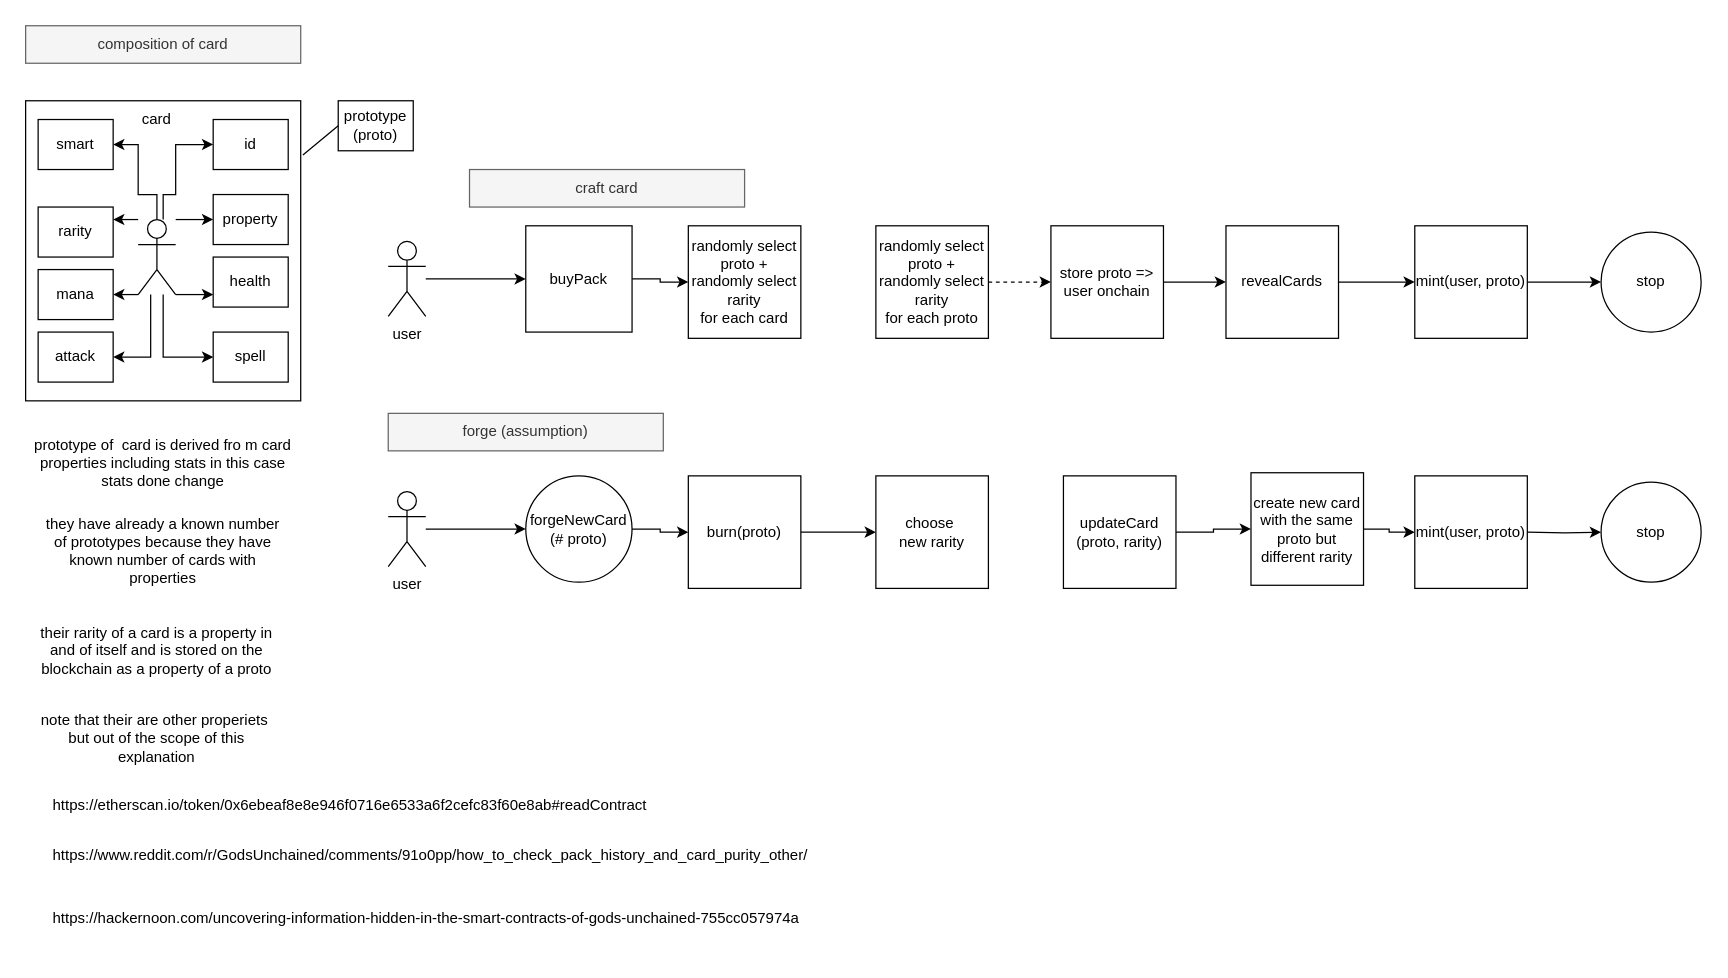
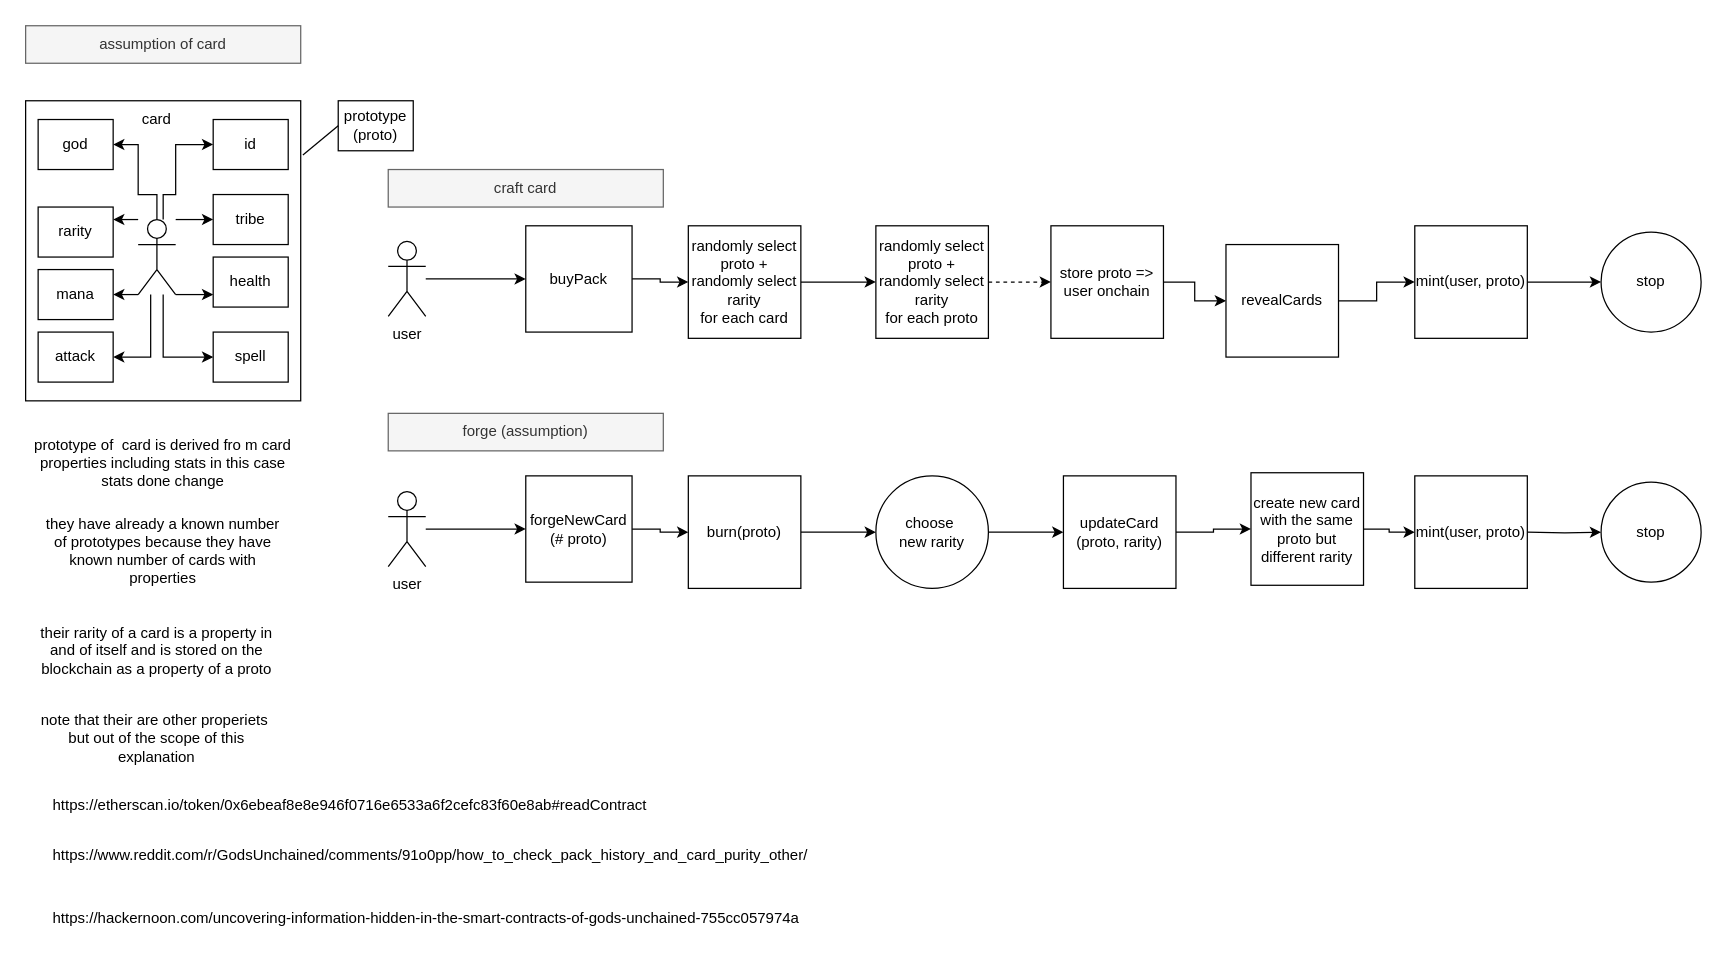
  <mxCell id="0" />
  <mxCell id="1" parent="0" />
  <mxCell id="2" value="" style="rounded=0;whiteSpace=wrap;html=1;" vertex="1" parent="1"><mxGeometry x="20" y="80" width="220" height="240" as="geometry" /></mxCell>
  <mxCell id="3" style="edgeStyle=orthogonalEdgeStyle;rounded=0;orthogonalLoop=1;jettySize=auto;html=1;entryX=1;entryY=0.5;entryDx=0;entryDy=0;" edge="1" parent="1" source="22" target="18"><mxGeometry relative="1" as="geometry"><Array as="points"><mxPoint x="120" y="285" /></Array></mxGeometry></mxCell>
  <mxCell id="4" style="edgeStyle=orthogonalEdgeStyle;rounded=0;orthogonalLoop=1;jettySize=auto;html=1;" edge="1" parent="1" source="22" target="19"><mxGeometry relative="1" as="geometry"><Array as="points"><mxPoint x="130" y="285" /></Array></mxGeometry></mxCell>
- <mxCell id="5" value="composition of card" style="text;html=1;strokeColor=#666666;fillColor=#f5f5f5;align=center;verticalAlign=middle;whiteSpace=wrap;rounded=0;fontColor=#333333;" vertex="1" parent="1"><mxGeometry x="20" y="20" width="220" height="30" as="geometry" /></mxCell>
+ <mxCell id="5" value="assumption of card" style="text;html=1;strokeColor=#666666;fillColor=#f5f5f5;align=center;verticalAlign=middle;whiteSpace=wrap;rounded=0;fontColor=#333333;" vertex="1" parent="1"><mxGeometry x="20" y="20" width="220" height="30" as="geometry" /></mxCell>
  <mxCell id="6" value="prototype (proto)" style="rounded=0;whiteSpace=wrap;html=1;" vertex="1" parent="1"><mxGeometry x="270" y="80" width="60" height="40" as="geometry" /></mxCell>
  <mxCell id="7" value="prototype of&amp;nbsp; card is derived fro m card properties including stats in this case stats done change" style="text;html=1;strokeColor=none;fillColor=none;align=center;verticalAlign=middle;whiteSpace=wrap;rounded=0;" vertex="1" parent="1"><mxGeometry x="20" y="340" width="220" height="60" as="geometry" /></mxCell>
  <mxCell id="8" value="id" style="rounded=0;whiteSpace=wrap;html=1;" vertex="1" parent="1"><mxGeometry x="170" y="95" width="60" height="40" as="geometry" /></mxCell>
  <mxCell id="9" style="edgeStyle=orthogonalEdgeStyle;rounded=0;orthogonalLoop=1;jettySize=auto;html=1;entryX=1;entryY=0.5;entryDx=0;entryDy=0;" edge="1" parent="1" source="22" target="16"><mxGeometry relative="1" as="geometry"><Array as="points"><mxPoint x="125" y="155" /><mxPoint x="110" y="155" /><mxPoint x="110" y="115" /></Array></mxGeometry></mxCell>
  <mxCell id="10" style="edgeStyle=orthogonalEdgeStyle;rounded=0;orthogonalLoop=1;jettySize=auto;html=1;" edge="1" parent="1" source="22" target="15"><mxGeometry relative="1" as="geometry"><Array as="points"><mxPoint x="100" y="175" /><mxPoint x="100" y="175" /></Array></mxGeometry></mxCell>
  <mxCell id="11" style="edgeStyle=orthogonalEdgeStyle;rounded=0;orthogonalLoop=1;jettySize=auto;html=1;exitX=0;exitY=1;exitDx=0;exitDy=0;exitPerimeter=0;entryX=1;entryY=0.5;entryDx=0;entryDy=0;" edge="1" parent="1" source="22" target="17"><mxGeometry relative="1" as="geometry" /></mxCell>
  <mxCell id="12" style="edgeStyle=orthogonalEdgeStyle;rounded=0;orthogonalLoop=1;jettySize=auto;html=1;exitX=1;exitY=1;exitDx=0;exitDy=0;exitPerimeter=0;entryX=0;entryY=0.75;entryDx=0;entryDy=0;" edge="1" parent="1" source="22" target="14"><mxGeometry relative="1" as="geometry" /></mxCell>
- <mxCell id="13" value="property" style="rounded=0;whiteSpace=wrap;html=1;" vertex="1" parent="1"><mxGeometry x="170" y="155" width="60" height="40" as="geometry" /></mxCell>
+ <mxCell id="13" value="tribe" style="rounded=0;whiteSpace=wrap;html=1;" vertex="1" parent="1"><mxGeometry x="170" y="155" width="60" height="40" as="geometry" /></mxCell>
  <mxCell id="14" value="health" style="rounded=0;whiteSpace=wrap;html=1;" vertex="1" parent="1"><mxGeometry x="170" y="205" width="60" height="40" as="geometry" /></mxCell>
  <mxCell id="15" value="rarity" style="rounded=0;whiteSpace=wrap;html=1;" vertex="1" parent="1"><mxGeometry x="30" y="165" width="60" height="40" as="geometry" /></mxCell>
- <mxCell id="16" value="smart" style="rounded=0;whiteSpace=wrap;html=1;" vertex="1" parent="1"><mxGeometry x="30" y="95" width="60" height="40" as="geometry" /></mxCell>
+ <mxCell id="16" value="god" style="rounded=0;whiteSpace=wrap;html=1;" vertex="1" parent="1"><mxGeometry x="30" y="95" width="60" height="40" as="geometry" /></mxCell>
  <mxCell id="17" value="mana" style="rounded=0;whiteSpace=wrap;html=1;" vertex="1" parent="1"><mxGeometry x="30" y="215" width="60" height="40" as="geometry" /></mxCell>
  <mxCell id="18" value="attack" style="rounded=0;whiteSpace=wrap;html=1;" vertex="1" parent="1"><mxGeometry x="30" y="265" width="60" height="40" as="geometry" /></mxCell>
  <mxCell id="19" value="spell" style="rounded=0;whiteSpace=wrap;html=1;" vertex="1" parent="1"><mxGeometry x="170" y="265" width="60" height="40" as="geometry" /></mxCell>
  <mxCell id="20" style="edgeStyle=orthogonalEdgeStyle;rounded=0;orthogonalLoop=1;jettySize=auto;html=1;entryX=0;entryY=0.5;entryDx=0;entryDy=0;" edge="1" parent="1" source="22" target="13"><mxGeometry relative="1" as="geometry"><Array as="points"><mxPoint x="150" y="175" /><mxPoint x="150" y="175" /></Array></mxGeometry></mxCell>
  <mxCell id="21" style="edgeStyle=orthogonalEdgeStyle;rounded=0;orthogonalLoop=1;jettySize=auto;html=1;entryX=0;entryY=0.5;entryDx=0;entryDy=0;" edge="1" parent="1" source="22" target="8"><mxGeometry relative="1" as="geometry"><Array as="points"><mxPoint x="130" y="155" /><mxPoint x="140" y="155" /><mxPoint x="140" y="115" /></Array></mxGeometry></mxCell>
  <mxCell id="22" value="" style="shape=umlActor;verticalLabelPosition=bottom;verticalAlign=top;html=1;outlineConnect=0;" vertex="1" parent="1"><mxGeometry x="110" y="175" width="30" height="60" as="geometry" /></mxCell>
  <mxCell id="23" value="card" style="text;html=1;strokeColor=none;fillColor=none;align=center;verticalAlign=middle;whiteSpace=wrap;rounded=0;" vertex="1" parent="1"><mxGeometry x="95" y="80" width="60" height="30" as="geometry" /></mxCell>
  <mxCell id="24" value="" style="endArrow=none;html=1;rounded=0;entryX=0;entryY=0.5;entryDx=0;entryDy=0;exitX=1.008;exitY=0.181;exitDx=0;exitDy=0;exitPerimeter=0;" edge="1" parent="1" source="2" target="6"><mxGeometry width="50" height="50" relative="1" as="geometry"><mxPoint x="430" y="270" as="sourcePoint" /><mxPoint x="480" y="220" as="targetPoint" /></mxGeometry></mxCell>
  <mxCell id="25" value="they have already a known number of prototypes because they have known number of cards with properties" style="text;html=1;strokeColor=none;fillColor=none;align=center;verticalAlign=middle;whiteSpace=wrap;rounded=0;" vertex="1" parent="1"><mxGeometry x="30" y="400" width="200" height="80" as="geometry" /></mxCell>
  <mxCell id="26" value="their rarity of a card is a property in and of itself and is stored on the blockchain as a property of a proto" style="text;html=1;strokeColor=none;fillColor=none;align=center;verticalAlign=middle;whiteSpace=wrap;rounded=0;" vertex="1" parent="1"><mxGeometry x="30" y="475" width="190" height="90" as="geometry" /></mxCell>
  <mxCell id="27" value="https://etherscan.io/token/0x6ebeaf8e8e946f0716e6533a6f2cefc83f60e8ab#readContract" style="text;whiteSpace=wrap;html=1;" vertex="1" parent="1"><mxGeometry x="40" y="630" width="500" height="30" as="geometry" /></mxCell>
  <mxCell id="28" value="https://www.reddit.com/r/GodsUnchained/comments/91o0pp/how_to_check_pack_history_and_card_purity_other/" style="text;whiteSpace=wrap;html=1;" vertex="1" parent="1"><mxGeometry x="40" y="670" width="550" height="30" as="geometry" /></mxCell>
  <mxCell id="29" value="https://hackernoon.com/uncovering-information-hidden-in-the-smart-contracts-of-gods-unchained-755cc057974a" style="text;whiteSpace=wrap;html=1;" vertex="1" parent="1"><mxGeometry x="40" y="720" width="610" height="40" as="geometry" /></mxCell>
  <mxCell id="30" style="edgeStyle=orthogonalEdgeStyle;rounded=0;orthogonalLoop=1;jettySize=auto;html=1;entryX=0;entryY=0.5;entryDx=0;entryDy=0;" edge="1" parent="1" source="31" target="35"><mxGeometry relative="1" as="geometry" /></mxCell>
  <mxCell id="31" value="buyPack" style="whiteSpace=wrap;html=1;aspect=fixed;" vertex="1" parent="1"><mxGeometry x="420" y="180" width="85" height="85" as="geometry" /></mxCell>
  <mxCell id="32" style="edgeStyle=orthogonalEdgeStyle;rounded=0;orthogonalLoop=1;jettySize=auto;html=1;entryX=0;entryY=0.5;entryDx=0;entryDy=0;" edge="1" parent="1" source="33" target="31"><mxGeometry relative="1" as="geometry" /></mxCell>
  <mxCell id="33" value="user" style="shape=umlActor;verticalLabelPosition=bottom;verticalAlign=top;html=1;outlineConnect=0;" vertex="1" parent="1"><mxGeometry x="310" y="192.5" width="30" height="60" as="geometry" /></mxCell>
+ <mxCell id="34" style="edgeStyle=orthogonalEdgeStyle;rounded=0;orthogonalLoop=1;jettySize=auto;html=1;entryX=0;entryY=0.5;entryDx=0;entryDy=0;" edge="1" parent="1" source="35" target="37"><mxGeometry relative="1" as="geometry" /></mxCell>
  <mxCell id="35" value="randomly select proto + randomly select rarity&lt;br&gt;for each card" style="whiteSpace=wrap;html=1;aspect=fixed;" vertex="1" parent="1"><mxGeometry x="550" y="180" width="90" height="90" as="geometry" /></mxCell>
  <mxCell id="36" style="edgeStyle=orthogonalEdgeStyle;rounded=0;orthogonalLoop=1;jettySize=auto;html=1;entryX=0;entryY=0.5;entryDx=0;entryDy=0;dashed=1;" edge="1" parent="1" source="37" target="39"><mxGeometry relative="1" as="geometry" /></mxCell>
  <mxCell id="37" value="randomly select proto + randomly select rarity&lt;br&gt;for each proto" style="whiteSpace=wrap;html=1;aspect=fixed;" vertex="1" parent="1"><mxGeometry x="700" y="180" width="90" height="90" as="geometry" /></mxCell>
  <mxCell id="38" style="edgeStyle=orthogonalEdgeStyle;rounded=0;orthogonalLoop=1;jettySize=auto;html=1;entryX=0;entryY=0.5;entryDx=0;entryDy=0;" edge="1" parent="1" source="39" target="41"><mxGeometry relative="1" as="geometry" /></mxCell>
  <mxCell id="39" value="store proto =&amp;gt; user onchain" style="whiteSpace=wrap;html=1;aspect=fixed;" vertex="1" parent="1"><mxGeometry x="840" y="180" width="90" height="90" as="geometry" /></mxCell>
  <mxCell id="40" style="edgeStyle=orthogonalEdgeStyle;rounded=0;orthogonalLoop=1;jettySize=auto;html=1;" edge="1" parent="1" source="41" target="43"><mxGeometry relative="1" as="geometry" /></mxCell>
- <mxCell id="41" value="revealCards" style="whiteSpace=wrap;html=1;aspect=fixed;" vertex="1" parent="1"><mxGeometry x="980" y="180" width="90" height="90" as="geometry" /></mxCell>
+ <mxCell id="41" value="revealCards" style="whiteSpace=wrap;html=1;aspect=fixed;" vertex="1" parent="1"><mxGeometry x="980" y="195" width="90" height="90" as="geometry" /></mxCell>
  <mxCell id="42" style="edgeStyle=orthogonalEdgeStyle;rounded=0;orthogonalLoop=1;jettySize=auto;html=1;" edge="1" parent="1" source="43" target="44"><mxGeometry relative="1" as="geometry" /></mxCell>
  <mxCell id="43" value="mint(user, proto)" style="whiteSpace=wrap;html=1;aspect=fixed;" vertex="1" parent="1"><mxGeometry x="1131" y="180" width="90" height="90" as="geometry" /></mxCell>
  <mxCell id="44" value="stop" style="ellipse;whiteSpace=wrap;html=1;aspect=fixed;" vertex="1" parent="1"><mxGeometry x="1280" y="185" width="80" height="80" as="geometry" /></mxCell>
  <mxCell id="45" value="note that their are other properiets&amp;nbsp; but out of the scope of this explanation" style="text;html=1;strokeColor=none;fillColor=none;align=center;verticalAlign=middle;whiteSpace=wrap;rounded=0;" vertex="1" parent="1"><mxGeometry x="30" y="560" width="190" height="60" as="geometry" /></mxCell>
  <mxCell id="46" style="edgeStyle=orthogonalEdgeStyle;rounded=0;orthogonalLoop=1;jettySize=auto;html=1;entryX=0;entryY=0.5;entryDx=0;entryDy=0;" edge="1" parent="1" source="47" target="51"><mxGeometry relative="1" as="geometry" /></mxCell>
- <mxCell id="47" value="forgeNewCard&lt;br&gt;(# proto)" style="ellipse;whiteSpace=wrap;html=1;aspect=fixed;" vertex="1" parent="1"><mxGeometry x="420" y="380" width="85" height="85" as="geometry" /></mxCell>
+ <mxCell id="47" value="forgeNewCard&lt;br&gt;(# proto)" style="whiteSpace=wrap;html=1;aspect=fixed;" vertex="1" parent="1"><mxGeometry x="420" y="380" width="85" height="85" as="geometry" /></mxCell>
  <mxCell id="48" style="edgeStyle=orthogonalEdgeStyle;rounded=0;orthogonalLoop=1;jettySize=auto;html=1;entryX=0;entryY=0.5;entryDx=0;entryDy=0;" edge="1" parent="1" source="49" target="47"><mxGeometry relative="1" as="geometry" /></mxCell>
  <mxCell id="49" value="user" style="shape=umlActor;verticalLabelPosition=bottom;verticalAlign=top;html=1;outlineConnect=0;" vertex="1" parent="1"><mxGeometry x="310" y="392.5" width="30" height="60" as="geometry" /></mxCell>
  <mxCell id="50" style="edgeStyle=orthogonalEdgeStyle;rounded=0;orthogonalLoop=1;jettySize=auto;html=1;entryX=0;entryY=0.5;entryDx=0;entryDy=0;" edge="1" parent="1" source="51" target="53"><mxGeometry relative="1" as="geometry" /></mxCell>
  <mxCell id="51" value="burn&lt;span&gt;(proto)&lt;/span&gt;" style="whiteSpace=wrap;html=1;aspect=fixed;" vertex="1" parent="1"><mxGeometry x="550" y="380" width="90" height="90" as="geometry" /></mxCell>
- <mxCell id="53" value="choose&amp;nbsp;&lt;br&gt;new rarity" style="whiteSpace=wrap;html=1;aspect=fixed;" vertex="1" parent="1"><mxGeometry x="700" y="380" width="90" height="90" as="geometry" /></mxCell>
+ <mxCell id="52" style="edgeStyle=orthogonalEdgeStyle;rounded=0;orthogonalLoop=1;jettySize=auto;html=1;entryX=0;entryY=0.5;entryDx=0;entryDy=0;" edge="1" parent="1" source="53" target="61"><mxGeometry relative="1" as="geometry" /></mxCell>
+ <mxCell id="53" value="choose&amp;nbsp;&lt;br&gt;new rarity" style="ellipse;whiteSpace=wrap;html=1;aspect=fixed;" vertex="1" parent="1"><mxGeometry x="700" y="380" width="90" height="90" as="geometry" /></mxCell>
  <mxCell id="54" style="edgeStyle=orthogonalEdgeStyle;rounded=0;orthogonalLoop=1;jettySize=auto;html=1;entryX=0;entryY=0.5;entryDx=0;entryDy=0;" edge="1" parent="1" source="55" target="62"><mxGeometry relative="1" as="geometry" /></mxCell>
  <mxCell id="55" value="create new card with the same proto but different rarity" style="whiteSpace=wrap;html=1;aspect=fixed;" vertex="1" parent="1"><mxGeometry x="1000" y="377.5" width="90" height="90" as="geometry" /></mxCell>
  <mxCell id="56" style="edgeStyle=orthogonalEdgeStyle;rounded=0;orthogonalLoop=1;jettySize=auto;html=1;" edge="1" parent="1" target="57"><mxGeometry relative="1" as="geometry"><mxPoint x="1221" y="425" as="sourcePoint" /></mxGeometry></mxCell>
  <mxCell id="57" value="stop" style="ellipse;whiteSpace=wrap;html=1;aspect=fixed;" vertex="1" parent="1"><mxGeometry x="1280" y="385" width="80" height="80" as="geometry" /></mxCell>
- <mxCell id="58" value="craft card" style="text;html=1;strokeColor=#666666;fillColor=#f5f5f5;align=center;verticalAlign=middle;whiteSpace=wrap;rounded=0;fontColor=#333333;" vertex="1" parent="1"><mxGeometry x="375" y="135" width="220" height="30" as="geometry" /></mxCell>
+ <mxCell id="58" value="craft card" style="text;html=1;strokeColor=#666666;fillColor=#f5f5f5;align=center;verticalAlign=middle;whiteSpace=wrap;rounded=0;fontColor=#333333;" vertex="1" parent="1"><mxGeometry x="310" y="135" width="220" height="30" as="geometry" /></mxCell>
  <mxCell id="59" value="forge (assumption)" style="text;html=1;strokeColor=#666666;fillColor=#f5f5f5;align=center;verticalAlign=middle;whiteSpace=wrap;rounded=0;fontColor=#333333;" vertex="1" parent="1"><mxGeometry x="310" y="330" width="220" height="30" as="geometry" /></mxCell>
  <mxCell id="60" style="edgeStyle=orthogonalEdgeStyle;rounded=0;orthogonalLoop=1;jettySize=auto;html=1;entryX=0;entryY=0.5;entryDx=0;entryDy=0;" edge="1" parent="1" source="61" target="55"><mxGeometry relative="1" as="geometry"><mxPoint x="1010" y="430" as="targetPoint" /></mxGeometry></mxCell>
  <mxCell id="61" value="updateCard&lt;br&gt;(proto, rarity)" style="whiteSpace=wrap;html=1;aspect=fixed;" vertex="1" parent="1"><mxGeometry x="850" y="380" width="90" height="90" as="geometry" /></mxCell>
  <mxCell id="62" value="mint(user, proto)" style="whiteSpace=wrap;html=1;aspect=fixed;" vertex="1" parent="1"><mxGeometry x="1131" y="380" width="90" height="90" as="geometry" /></mxCell>
